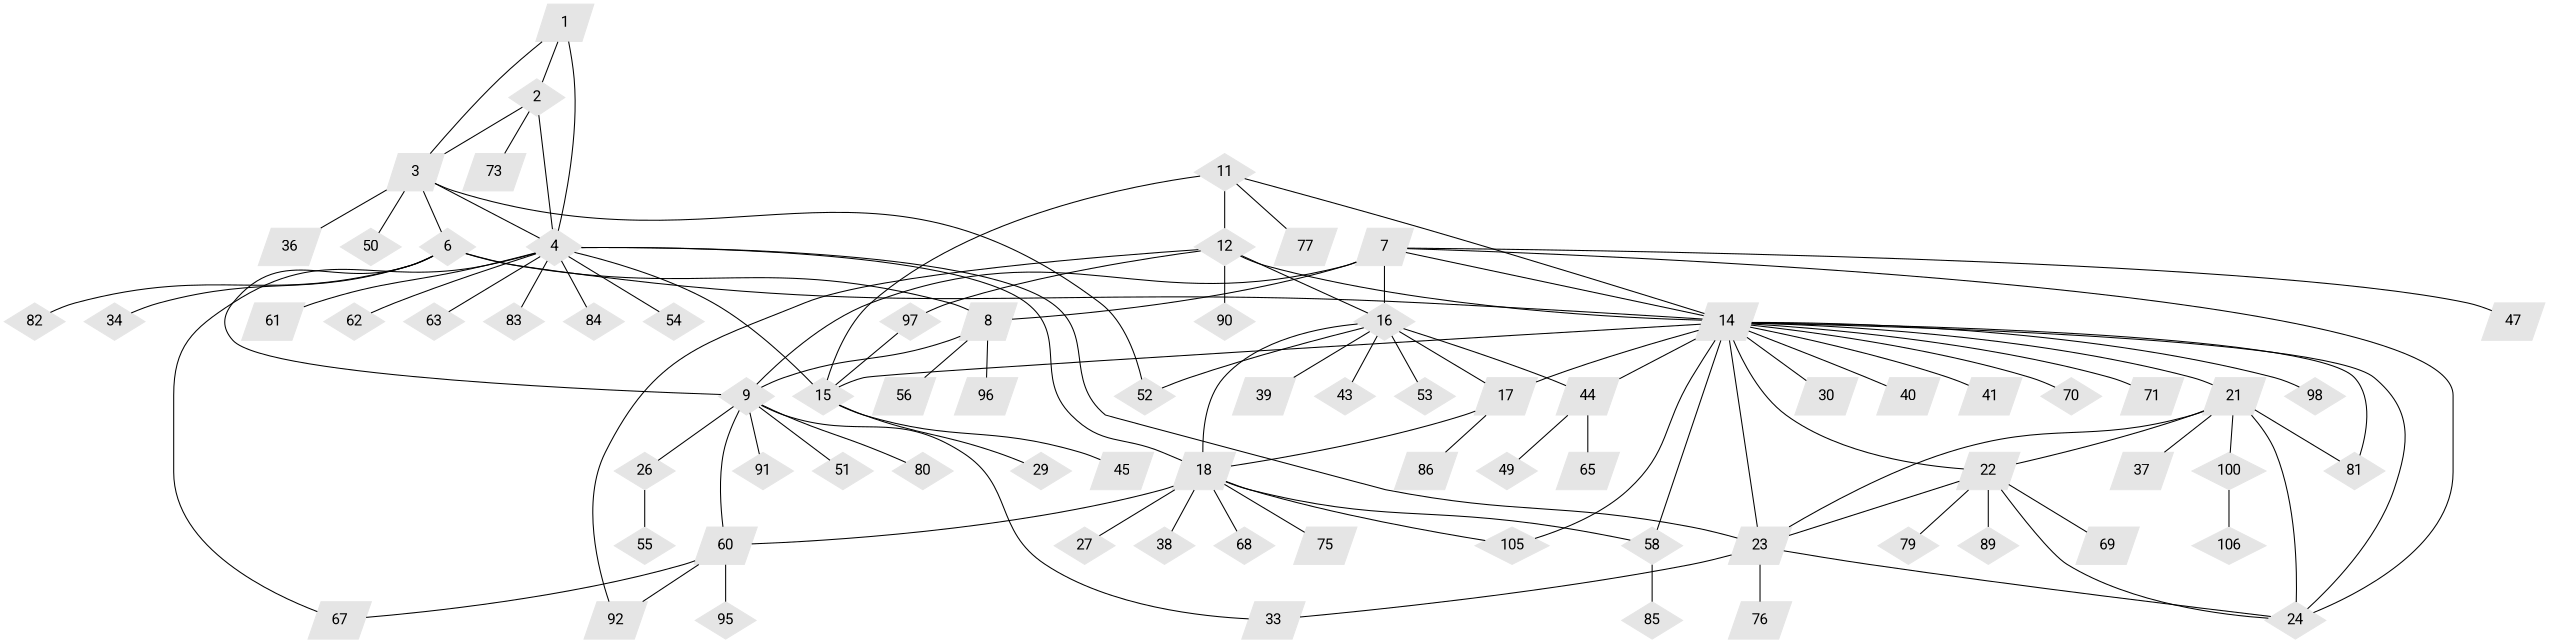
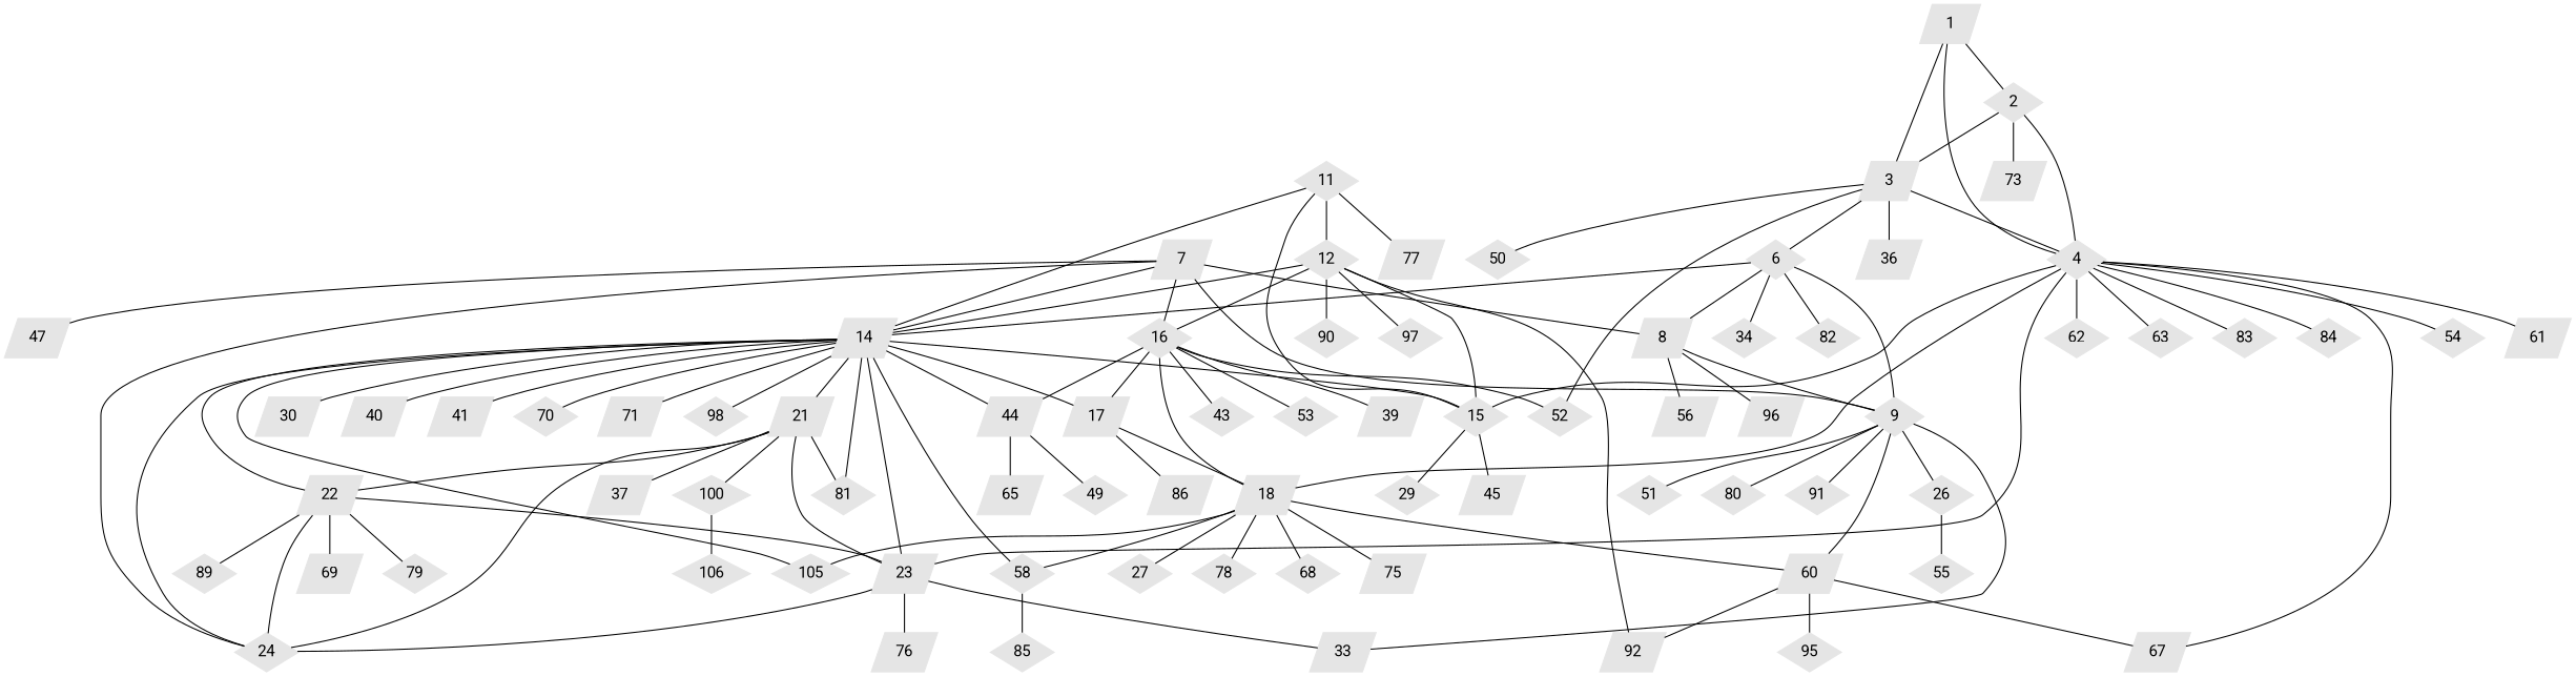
  graph {
    fontname=Roboto
    node [color=gray90 fontname=Roboto shape=diamond style=filled]
    edge [fontname=Roboto]
    1 [shape=parallelogram super="+42"]
    2 [super="+32"]
    3 [shape=parallelogram super="+74"]
    4 [super="+5"]
    73 [shape=parallelogram]
    6 [super="+82"]
    36 [shape=parallelogram]
    50
    n9 [label=52]
    15 [super="+101"]
    18 [shape=parallelogram super="+46"]
    23 [shape=parallelogram super="+28"]
    54 [super="+104"]
    61 [shape=parallelogram]
    62
    63
    67 [shape=parallelogram]
    83
    84
    8 [shape=parallelogram super="+87"]
    9 [super="+35"]
    14 [shape=parallelogram super="+25"]
    34
    n24 [label=82]
    29
    45 [shape=parallelogram]
    60 [shape=parallelogram]
    58 [super="+66"]
    105
    27 [super="+102"]
-   38
+   38 [label=78]
    68
    75 [shape=parallelogram]
    24
    33 [shape=parallelogram]
    76 [shape=parallelogram]
    7 [shape=parallelogram super="+10"]
    16 [super="+20"]
    47 [shape=parallelogram super="+93"]
    56 [shape=parallelogram]
    96 [shape=parallelogram]
    26 [super="+94"]
    51
    80
    91
    17 [shape=parallelogram super="+19"]
    21 [shape=parallelogram super="+52"]
    22 [shape=parallelogram super="+31"]
    30 [shape=parallelogram]
    40 [shape=parallelogram]
    41 [shape=parallelogram]
    44 [shape=parallelogram super="+59"]
    70
    71 [shape=parallelogram]
    81
    98
    39 [shape=parallelogram super="+64"]
    43
    53
    55 [super="+57"]
    92 [shape=parallelogram]
    95
    11 [super="+48"]
    12 [super="+13"]
    77 [shape=parallelogram]
    90
    97
    86 [shape=parallelogram]
    37 [shape=parallelogram]
    100
    69 [shape=parallelogram]
    79
    89 [super="+103"]
    49
    65 [shape=parallelogram]
    85
    106
    1 -- 2
    1 -- 3
    1 -- 4 [weight=2]
    2 -- 3
    2 -- 4 [weight=2]
    2 -- 73
    3 -- 4 [weight=2]
    3 -- 6
    3 -- 36
    3 -- 50
    3 -- n9
    4 -- 15
    4 -- 18
    4 -- 23
    4 -- 54
    4 -- 61
    4 -- 62
    4 -- 63
    4 -- 67
    4 -- 83
    4 -- 84
    6 -- 8
    6 -- 9
    6 -- 14
    6 -- 34
    6 -- n24
    15 -- 29
    15 -- 45
    18 -- 60
    18 -- 58
    18 -- 105
    18 -- 27
    18 -- 38
    18 -- 68
    18 -- 75
    23 -- 24
    23 -- 33
    23 -- 76
    8 -- 9
    8 -- 56
    8 -- 96
    9 -- 60
    9 -- 33
    9 -- 26
    9 -- 51
    9 -- 80
    9 -- 91
    14 -- 15
    14 -- 23
    14 -- 58
    14 -- 105
    14 -- 24
    14 -- 17
    14 -- 21
    14 -- 22
    14 -- 30
    14 -- 40
    14 -- 41
    14 -- 44
    14 -- 70
    14 -- 71
    14 -- 81
    14 -- 98
    60 -- 67
    60 -- 92
    60 -- 95
    58 -- 85
    7 -- 8 [weight=2]
    7 -- 9 [weight=2]
    7 -- 14
    7 -- 24
    7 -- 16
    7 -- 47
    16 -- n9
    16 -- 18 [weight=2]
    16 -- 17 [weight=4]
    16 -- 44
    16 -- 39
    16 -- 43
    16 -- 53
    26 -- 55
    17 -- 18 [weight=2]
    17 -- 86
    21 -- 23
    21 -- 24
    21 -- 22
    21 -- 81
    21 -- 37
    21 -- 100
    22 -- 23
    22 -- 24
    22 -- 69
    22 -- 79
    22 -- 89
    44 -- 49
    44 -- 65
    11 -- 15
    11 -- 14
    11 -- 12 [weight=2]
    11 -- 77
-   97 -- 15 [weight=2]
+   12 -- 15 [weight=2]
    12 -- 14 [weight=2]
    12 -- 16
    12 -- 92
    12 -- 90
    12 -- 97
    100 -- 106
  }
